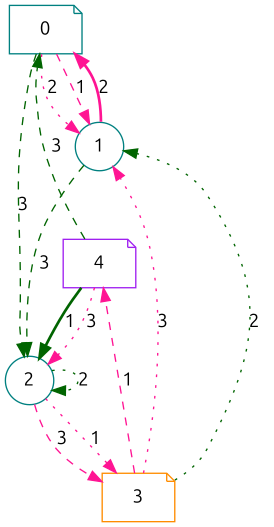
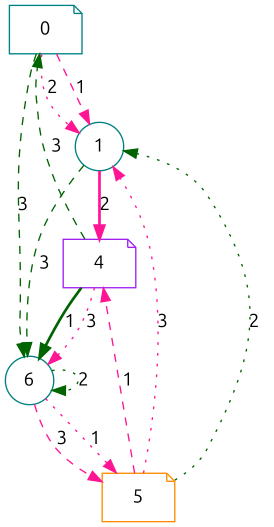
  digraph {
    fontname=Ubuntu
    node [color=teal fontname=Ubuntu shape=note]
    edge [color=deeppink fontname=Ubuntu style=dotted]
    n1 [label=0]
    n2 [label=1 shape=circle]
-   n3 [label=2 shape=circle]
-   n4 [color=darkorange label=3]
+   n3 [label=6 shape=circle]
+   n4 [color=darkorange label=5]
    n5 [color=purple label=4]
    n1 -> n2 [label=2]
    n1 -> n2 [label=1 style=dashed]
    n1 -> n3 [color=darkgreen label=3 style=dashed]
-   n2 -> n1 [label=2 style=bold]
+   n2 -> n5 [label=2 style=bold]
    n2 -> n3 [color=darkgreen label=3 style=dashed]
    n3 -> n3 [color=darkgreen label=2]
    n3 -> n4 [label=3 style=dashed]
    n3 -> n4 [label=1]
    n4 -> n2 [color=darkgreen label=2]
    n4 -> n2 [label=3]
    n4 -> n5 [label=1 style=dashed]
    n5 -> n1 [color=darkgreen label=3 style=dashed]
    n5 -> n3 [label=3]
    n5 -> n3 [color=darkgreen label=1 style=bold]
  }
